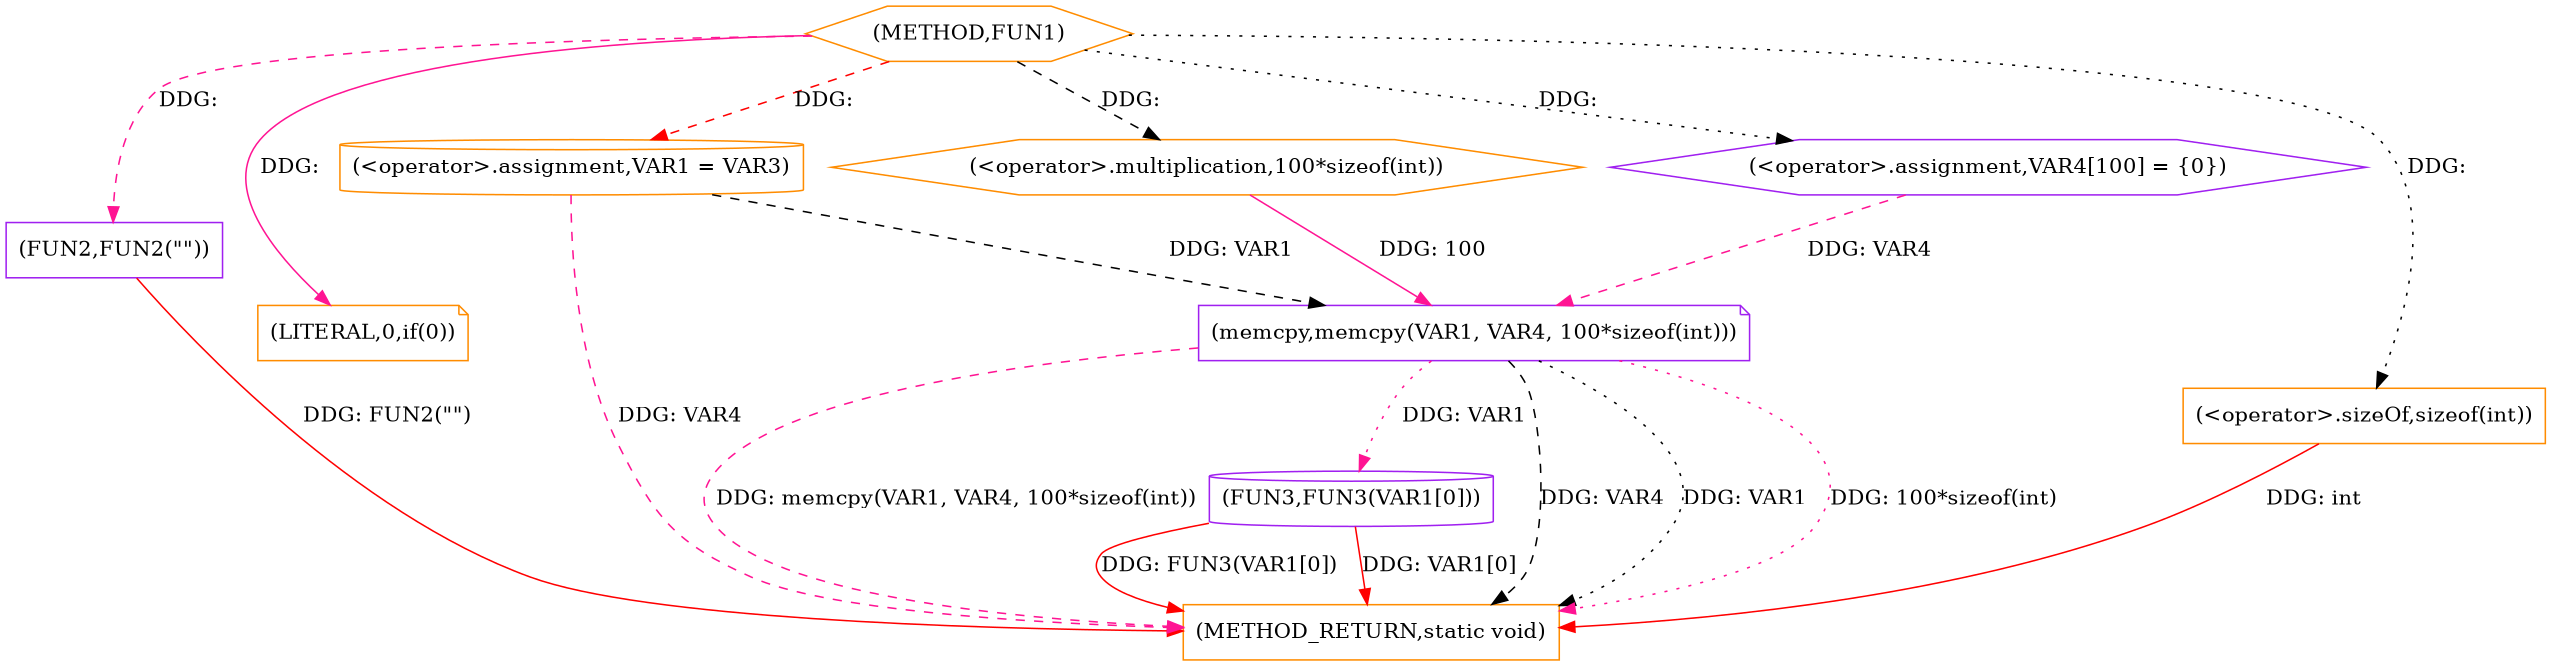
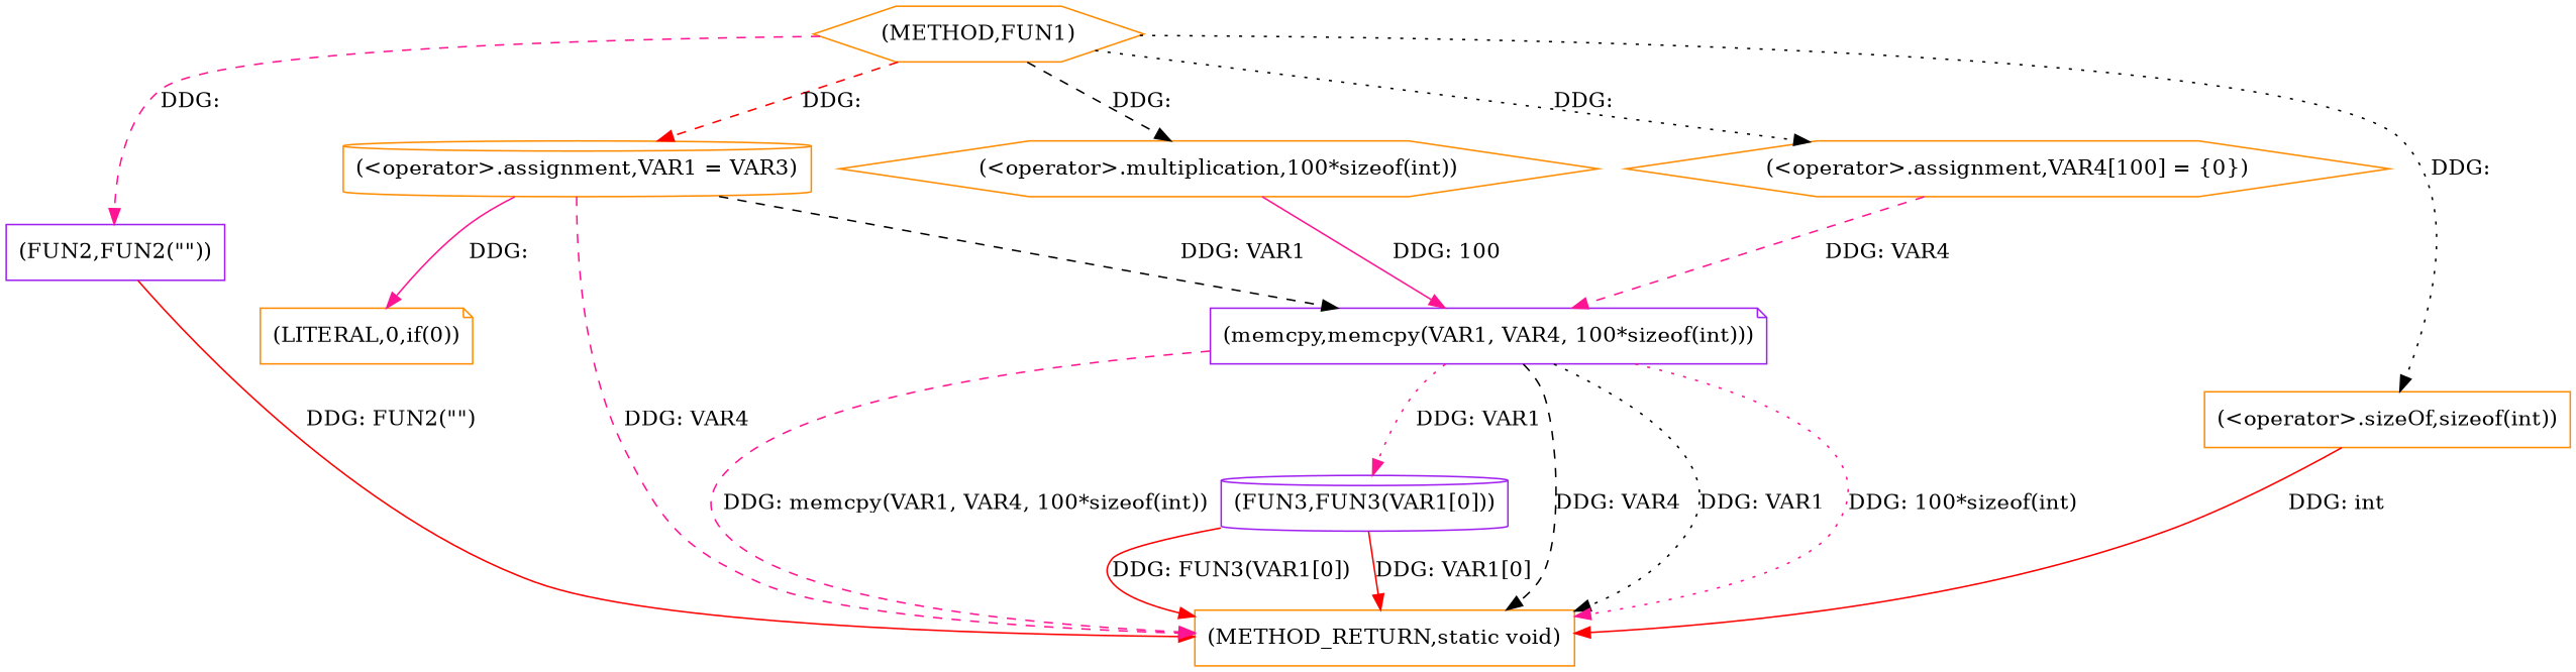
  digraph {
    node [color=darkorange shape=hexagon]
    edge [color=deeppink style=dashed]
    n1 [label="(METHOD,FUN1)"]
    n2 [label="(LITERAL,0,if(0))" shape=note]
    n3 [color=purple label="(FUN2,FUN2(\"\"))" shape=box]
    n4 [label="(<operator>.assignment,VAR1 = VAR3)" shape=cylinder]
-   n5 [color=purple label="(<operator>.assignment,VAR4[100] = {0})"]
+   n5 [label="(<operator>.assignment,VAR4[100] = {0})"]
    n6 [label="(<operator>.multiplication,100*sizeof(int))"]
    n7 [label="(<operator>.sizeOf,sizeof(int))" shape=box]
    n8 [label="(METHOD_RETURN,static void)" shape=box]
    n9 [color=purple label="(memcpy,memcpy(VAR1, VAR4, 100*sizeof(int)))" shape=note]
    n10 [color=purple label="(FUN3,FUN3(VAR1[0]))" shape=cylinder]
-   n1 -> n2 [label="DDG: " style=solid]
+   n4 -> n2 [label="DDG: " style=solid]
    n1 -> n3 [label="DDG: "]
    n1 -> n4 [color=red label="DDG: "]
    n1 -> n5 [color=black label="DDG: " style=dotted]
    n1 -> n6 [color=black label="DDG: "]
    n1 -> n7 [color=black label="DDG: " style=dotted]
    n3 -> n8 [color=red label="DDG: FUN2(\"\")" style=solid]
    n4 -> n8 [label="DDG: VAR4"]
    n4 -> n9 [color=black label="DDG: VAR1"]
    n5 -> n9 [label="DDG: VAR4"]
    n6 -> n9 [label="DDG: 100" style=solid]
    n7 -> n8 [color=red label="DDG: int" style=solid]
    n9 -> n8 [color=black label="DDG: VAR4"]
    n9 -> n8 [color=black label="DDG: VAR1" style=dotted]
    n9 -> n8 [label="DDG: 100*sizeof(int)" style=dotted]
    n9 -> n8 [label="DDG: memcpy(VAR1, VAR4, 100*sizeof(int))"]
    n9 -> n10 [label="DDG: VAR1" style=dotted]
    n10 -> n8 [color=red label="DDG: FUN3(VAR1[0])" style=solid]
    n10 -> n8 [color=red label="DDG: VAR1[0]" style=solid]
  }
